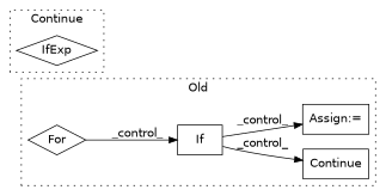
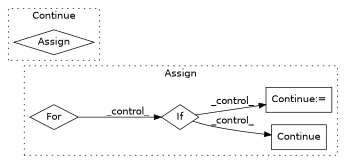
  digraph {
    fontname="DejaVu Sans"
    rankdir=LR
    node [fontname="DejaVu Sans" l=3 shape=diamond]
    edge [fontname="DejaVu Sans"]
    n1 [a=43 l=8 label=Continue s=7465 shape=box]
-   n2 [a=96 label=If s=7402 shape=box]
-   n3 [a=68 label="Assign:=" s=7710 shape=box]
+   n2 [a=96 label=If s=7402]
+   n3 [a=68 label="Continue:=" s=7710 shape=box]
    n4 [a=107 l="4,30" label=For s="7148,7241"]
-   n5 [a=51 l="4,6" label=IfExp s="6399,6423"]
+   n5 [a=51 l="4,6" label=Assign s="6399,6423"]
    subgraph cluster_1 {
-     label=Old
+     label=Assign
      style=dotted
      n1
      n2
      n3
      n4
    }
    subgraph cluster_2 {
      label=Continue
      style=dotted
      n5
    }
    n2 -> n1 [label=_control_]
    n2 -> n3 [label=_control_]
    n4 -> n2 [label=_control_]
  }
